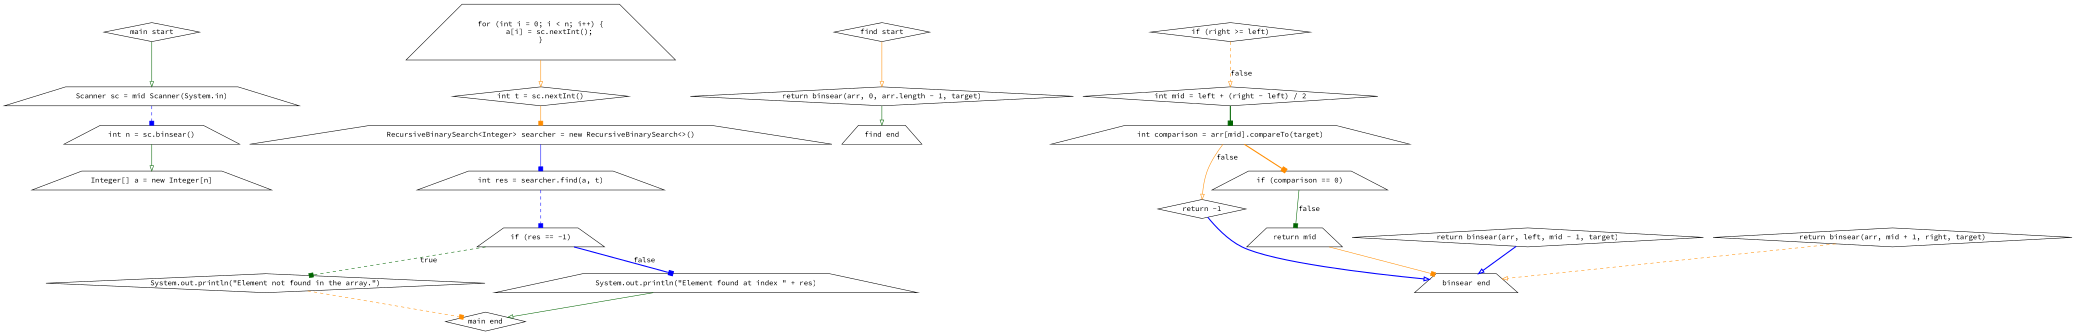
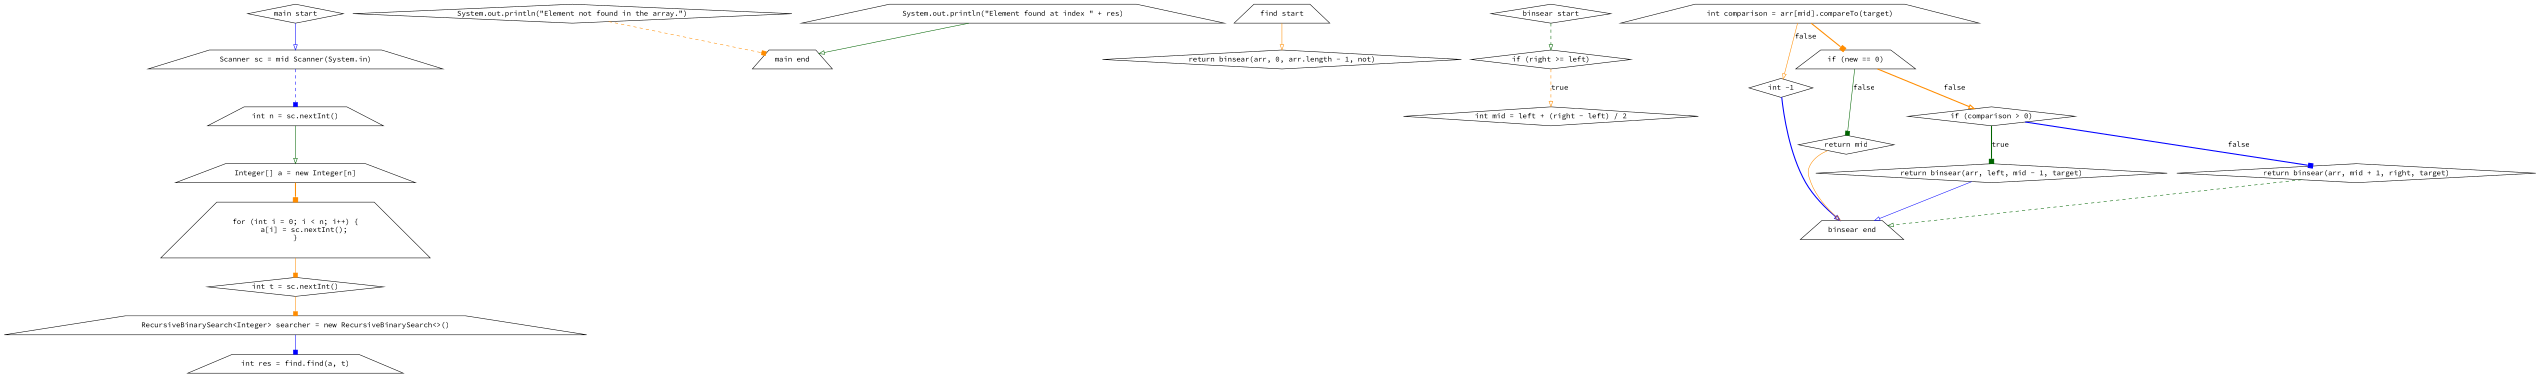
  digraph {
    fontname="Source Code Pro"
    node [fontname="Source Code Pro" shape=diamond]
    edge [arrowhead=box color=darkorange fontname="Source Code Pro" style=solid]
    n1 [label="main start"]
    n2 [label="Scanner sc = mid Scanner(System.in)" shape=trapezium]
-   n3 [label="int n = sc.binsear()" shape=trapezium]
+   n3 [label="int n = sc.nextInt()" shape=trapezium]
    n4 [label="Integer[] a = new Integer[n]" shape=trapezium]
    n5 [label="for (int i = 0; i < n; i++) {\n    a[i] = sc.nextInt();\n}" shape=trapezium]
    n6 [label="int t = sc.nextInt()"]
    n7 [label="RecursiveBinarySearch<Integer> searcher = new RecursiveBinarySearch<>()" shape=trapezium]
-   n8 [label="int res = searcher.find(a, t)" shape=trapezium]
-   n9 [label="if (res == -1)" shape=trapezium]
+   n8 [label="int res = find.find(a, t)" shape=trapezium]
    n10 [label="System.out.println(\"Element not found in the array.\")"]
    n11 [label="System.out.println(\"Element found at index \" + res)" shape=trapezium]
-   n12 [label="main end"]
-   n13 [label="find start"]
-   n14 [label="return binsear(arr, 0, arr.length - 1, target)"]
-   n15 [label="find end" shape=trapezium]
+   n12 [label="main end" shape=trapezium]
+   n13 [label="find start" shape=trapezium]
+   n14 [label="return binsear(arr, 0, arr.length - 1, not)"]
+   n16 [label="binsear start"]
    n17 [label="if (right >= left)"]
    n18 [label="int mid = left + (right - left) / 2"]
    n19 [label="int comparison = arr[mid].compareTo(target)" shape=trapezium]
-   n20 [label="return -1"]
+   n20 [label="int -1"]
    n21 [label="binsear end" shape=trapezium]
-   n22 [label="if (comparison == 0)" shape=trapezium]
-   n23 [label="return mid" shape=trapezium]
+   n22 [label="if (new == 0)" shape=trapezium]
+   n23 [label="return mid"]
+   n24 [label="if (comparison > 0)"]
    n25 [label="return binsear(arr, left, mid - 1, target)"]
    n26 [label="return binsear(arr, mid + 1, right, target)"]
-   n1 -> n2 [arrowhead=onormal color=darkgreen]
+   n1 -> n2 [arrowhead=onormal color=blue]
    n2 -> n3 [color=blue style=dashed]
    n3 -> n4 [arrowhead=onormal color=darkgreen]
-   n5 -> n6 [arrowhead=onormal]
+   n4 -> n5 [style=bold]
+   n5 -> n6
    n6 -> n7
    n7 -> n8 [color=blue]
-   n8 -> n9 [color=blue style=dashed]
-   n9 -> n10 [color=darkgreen label=true style=dashed]
-   n9 -> n11 [color=blue label=false style=bold]
    n10 -> n12 [style=dashed]
    n11 -> n12 [arrowhead=onormal color=darkgreen]
    n13 -> n14 [arrowhead=onormal]
-   n14 -> n15 [arrowhead=onormal color=darkgreen]
-   n17 -> n18 [arrowhead=onormal label=false style=dashed]
-   n18 -> n19 [color=darkgreen style=bold]
+   n16 -> n17 [arrowhead=onormal color=darkgreen style=dashed]
+   n17 -> n18 [arrowhead=onormal label=true style=dashed]
    n19 -> n20 [arrowhead=onormal label=false]
    n19 -> n22 [style=bold]
    n20 -> n21 [arrowhead=onormal color=blue style=bold]
    n22 -> n23 [color=darkgreen label=false]
-   n23 -> n21
-   n25 -> n21 [arrowhead=onormal color=blue style=bold]
-   n26 -> n21 [arrowhead=onormal style=dashed]
+   n22 -> n24 [arrowhead=onormal label=false style=bold]
+   n23 -> n21 [arrowhead=onormal]
+   n24 -> n25 [color=darkgreen label=true style=bold]
+   n24 -> n26 [color=blue label=false style=bold]
+   n25 -> n21 [arrowhead=onormal color=blue]
+   n26 -> n21 [arrowhead=onormal color=darkgreen style=dashed]
  }
